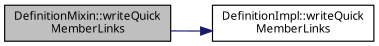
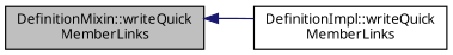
  digraph {
    rankdir=LR
    fontname="Noto Sans"
    node [color=black fontname="Noto Sans" fontsize=10 shape=record style=filled]
    n1 [fillcolor=grey75 fontcolor=black height=0.2 label="DefinitionMixin::writeQuick\lMemberLinks" width=0.4]
    n2 [fillcolor=white height=0.2 label="DefinitionImpl::writeQuick\lMemberLinks" width=0.4]
-   n1 -> n2 [color=midnightblue fontname="Noto Sans" fontsize=10 labelfontname=Helvetica labelfontsize=10 style=solid]
+   n2 -> n1 [color=midnightblue fontname="Noto Sans" fontsize=10 labelfontname=Helvetica labelfontsize=10 style=solid]
  }
